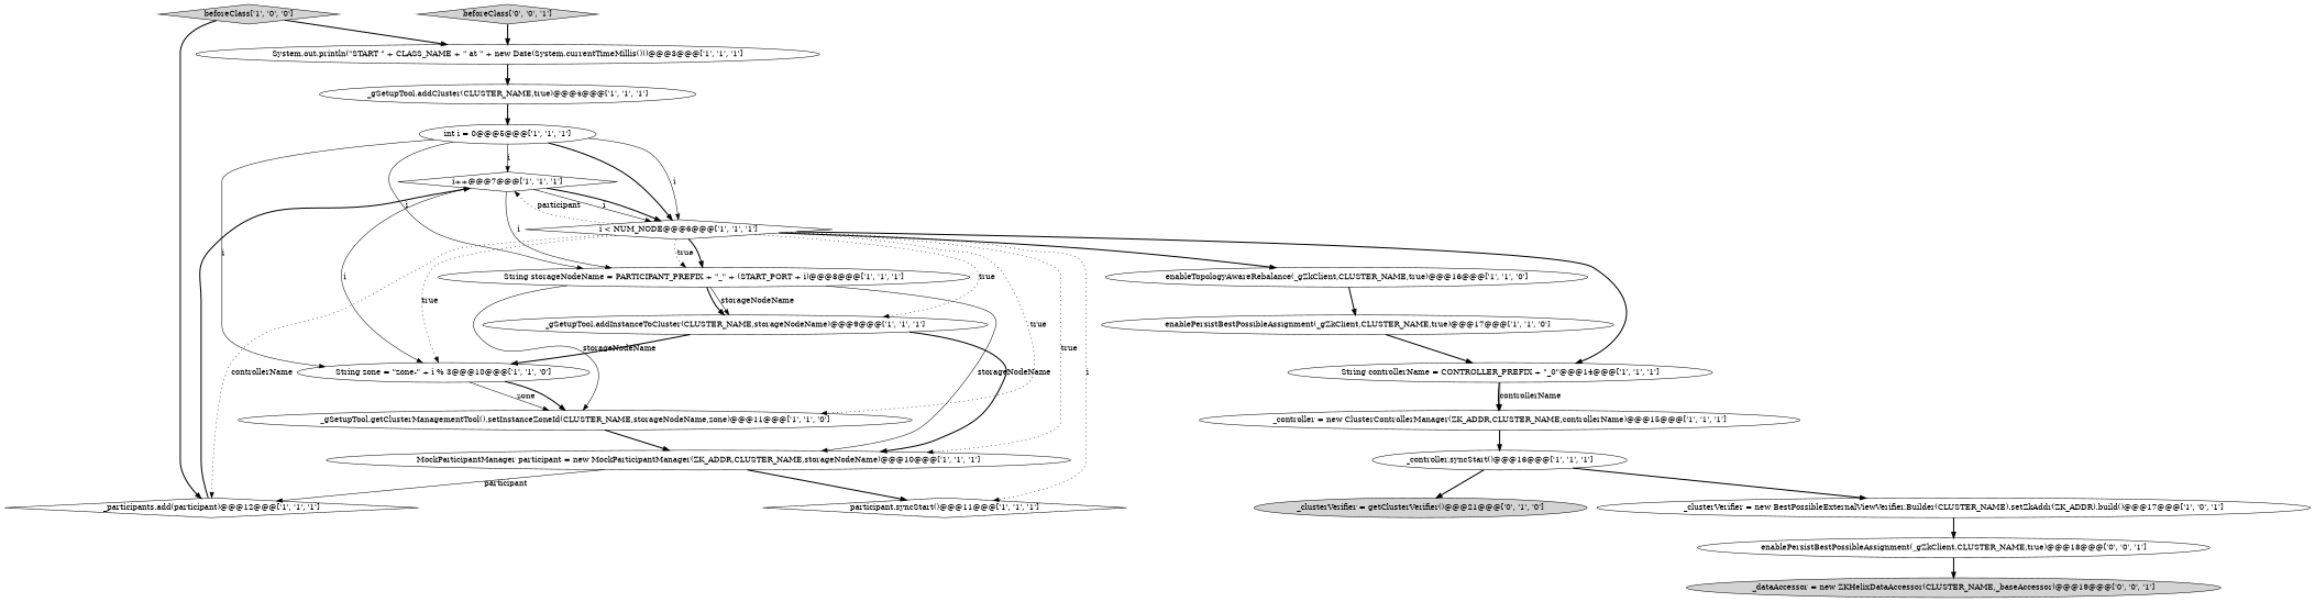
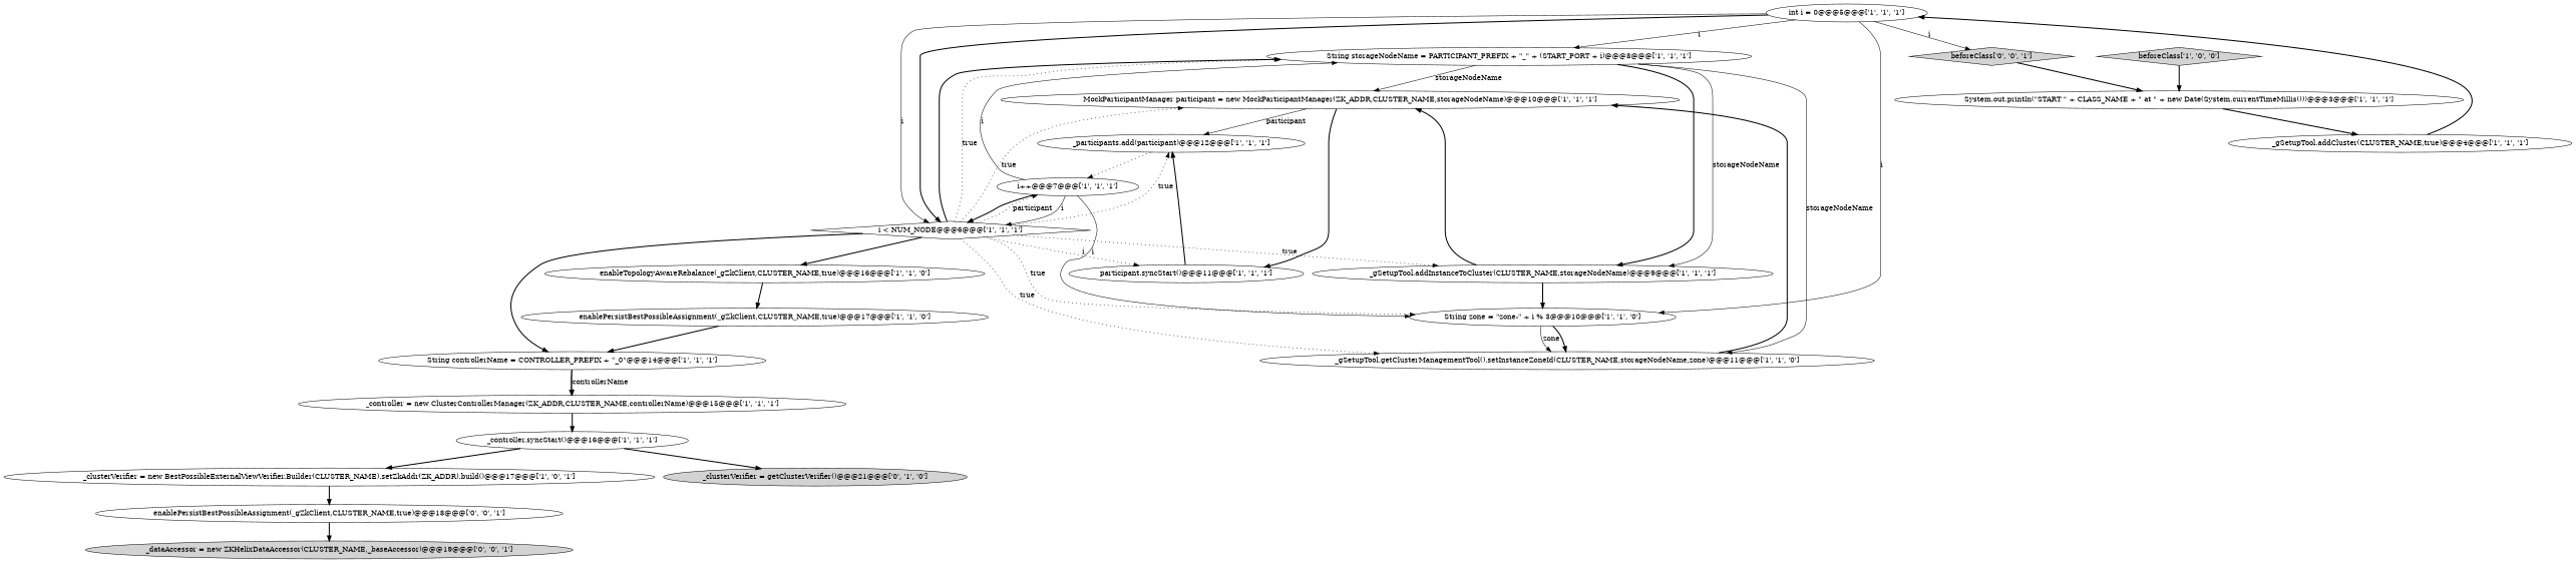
  digraph {
    node [fillcolor=white shape=ellipse style=filled]
    edge [style=bold]
    n1 [label="int i = 0@@@5@@@['1', '1', '1']"]
-   n2 [label="i++@@@7@@@['1', '1', '1']" shape=diamond]
+   n2 [label="i++@@@7@@@['1', '1', '1']"]
    n3 [label="String storageNodeName = PARTICIPANT_PREFIX + \"_\" + (START_PORT + i)@@@8@@@['1', '1', '1']"]
    n4 [label="String zone = \"zone-\" + i % 3@@@10@@@['1', '1', '0']"]
    n5 [label="i < NUM_NODE@@@6@@@['1', '1', '1']" shape=diamond]
    n6 [label="MockParticipantManager participant = new MockParticipantManager(ZK_ADDR,CLUSTER_NAME,storageNodeName)@@@10@@@['1', '1', '1']"]
    n7 [label="_gSetupTool.addInstanceToCluster(CLUSTER_NAME,storageNodeName)@@@9@@@['1', '1', '1']"]
    n8 [label="_gSetupTool.getClusterManagementTool().setInstanceZoneId(CLUSTER_NAME,storageNodeName,zone)@@@11@@@['1', '1', '0']"]
    n9 [label="String controllerName = CONTROLLER_PREFIX + \"_0\"@@@14@@@['1', '1', '1']"]
-   n10 [label="_participants.add(participant)@@@12@@@['1', '1', '1']" shape=diamond]
-   n11 [label="participant.syncStart()@@@11@@@['1', '1', '1']" shape=diamond]
+   n10 [label="_participants.add(participant)@@@12@@@['1', '1', '1']"]
+   n11 [label="participant.syncStart()@@@11@@@['1', '1', '1']"]
    n12 [label="enableTopologyAwareRebalance(_gZkClient,CLUSTER_NAME,true)@@@16@@@['1', '1', '0']"]
    n13 [label="System.out.println(\"START \" + CLASS_NAME + \" at \" + new Date(System.currentTimeMillis()))@@@3@@@['1', '1', '1']"]
    n14 [label="_gSetupTool.addCluster(CLUSTER_NAME,true)@@@4@@@['1', '1', '1']"]
    n15 [label="enablePersistBestPossibleAssignment(_gZkClient,CLUSTER_NAME,true)@@@17@@@['1', '1', '0']"]
    n16 [label="_controller = new ClusterControllerManager(ZK_ADDR,CLUSTER_NAME,controllerName)@@@15@@@['1', '1', '1']"]
    n17 [label="_controller.syncStart()@@@16@@@['1', '1', '1']"]
    n18 [label="_clusterVerifier = new BestPossibleExternalViewVerifier.Builder(CLUSTER_NAME).setZkAddr(ZK_ADDR).build()@@@17@@@['1', '0', '1']"]
    n19 [fillcolor=lightgray label="_clusterVerifier = getClusterVerifier()@@@21@@@['0', '1', '0']"]
    n20 [label="enablePersistBestPossibleAssignment(_gZkClient,CLUSTER_NAME,true)@@@18@@@['0', '0', '1']"]
    n21 [fillcolor=lightgray label="beforeClass['1', '0', '0']" shape=diamond]
    n22 [fillcolor=lightgray label="_dataAccessor = new ZKHelixDataAccessor(CLUSTER_NAME,_baseAccessor)@@@19@@@['0', '0', '1']"]
    n23 [fillcolor=lightgray label="beforeClass['0', '0', '1']" shape=diamond]
-   n1 -> n2 [label=i style=solid]
+   n1 -> n23 [label=i style=solid]
    n1 -> n3 [label=i style=solid]
    n1 -> n4 [label=i style=solid]
    n1 -> n5 [label=i style=solid]
    n1 -> n5
    n2 -> n3 [label=i style=solid]
    n2 -> n4 [label=i style=solid]
    n2 -> n5 [label=i style=solid]
    n2 -> n5
    n3 -> n6 [label=storageNodeName style=solid]
    n3 -> n7 [label=storageNodeName style=solid]
    n3 -> n7
    n3 -> n8 [label=storageNodeName style=solid]
    n4 -> n8 [label=zone style=solid]
    n4 -> n8
    n5 -> n2 [label=participant style=dotted]
    n5 -> n3
    n5 -> n3 [label=true style=dotted]
    n5 -> n4 [label=true style=dotted]
    n5 -> n6 [label=true style=dotted]
    n5 -> n7 [label=true style=dotted]
    n5 -> n8 [label=true style=dotted]
    n5 -> n9
-   n5 -> n10 [label=controllerName style=dotted]
+   n5 -> n10 [label=true style=dotted]
    n5 -> n11 [label=i style=dotted]
    n5 -> n12
    n6 -> n10 [label=participant style=solid]
    n6 -> n11
    n7 -> n4
    n7 -> n6
    n8 -> n6
    n9 -> n16
    n9 -> n16 [label=controllerName style=solid]
-   n10 -> n2
-   n21 -> n10
+   n10 -> n2 [style=dotted]
+   n11 -> n10
    n12 -> n15
    n13 -> n14
    n14 -> n1
    n15 -> n9
    n16 -> n17
    n17 -> n18
    n17 -> n19
    n18 -> n20
    n20 -> n22
    n21 -> n13
    n23 -> n13
  }
